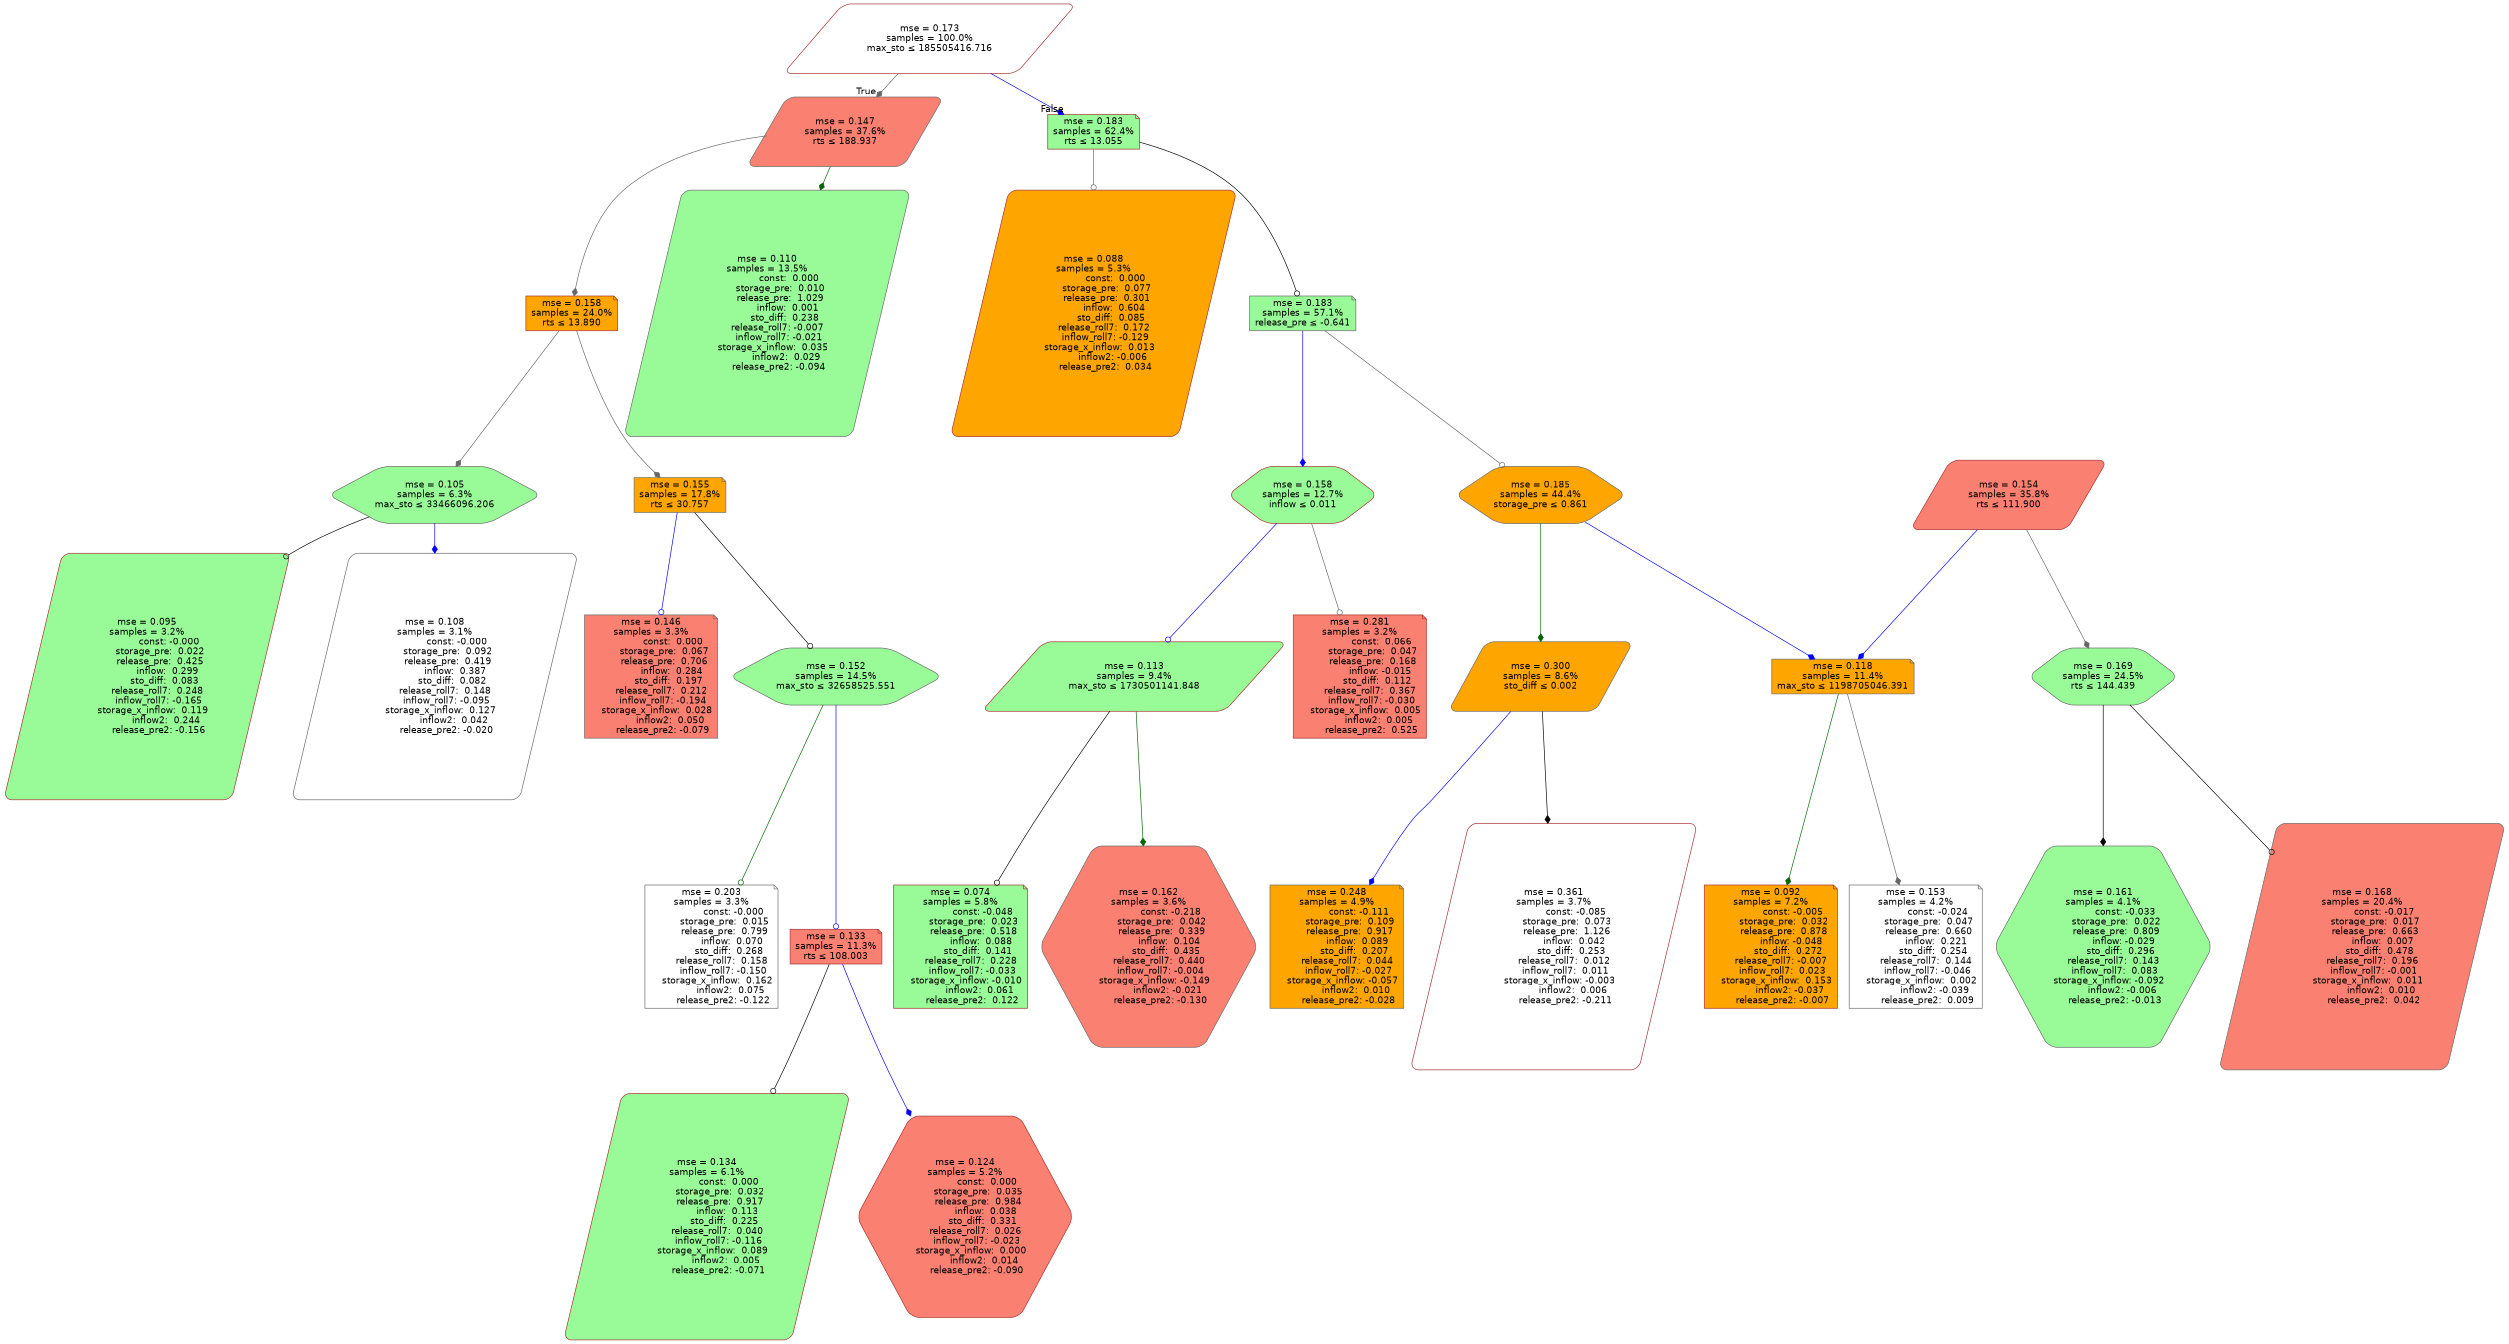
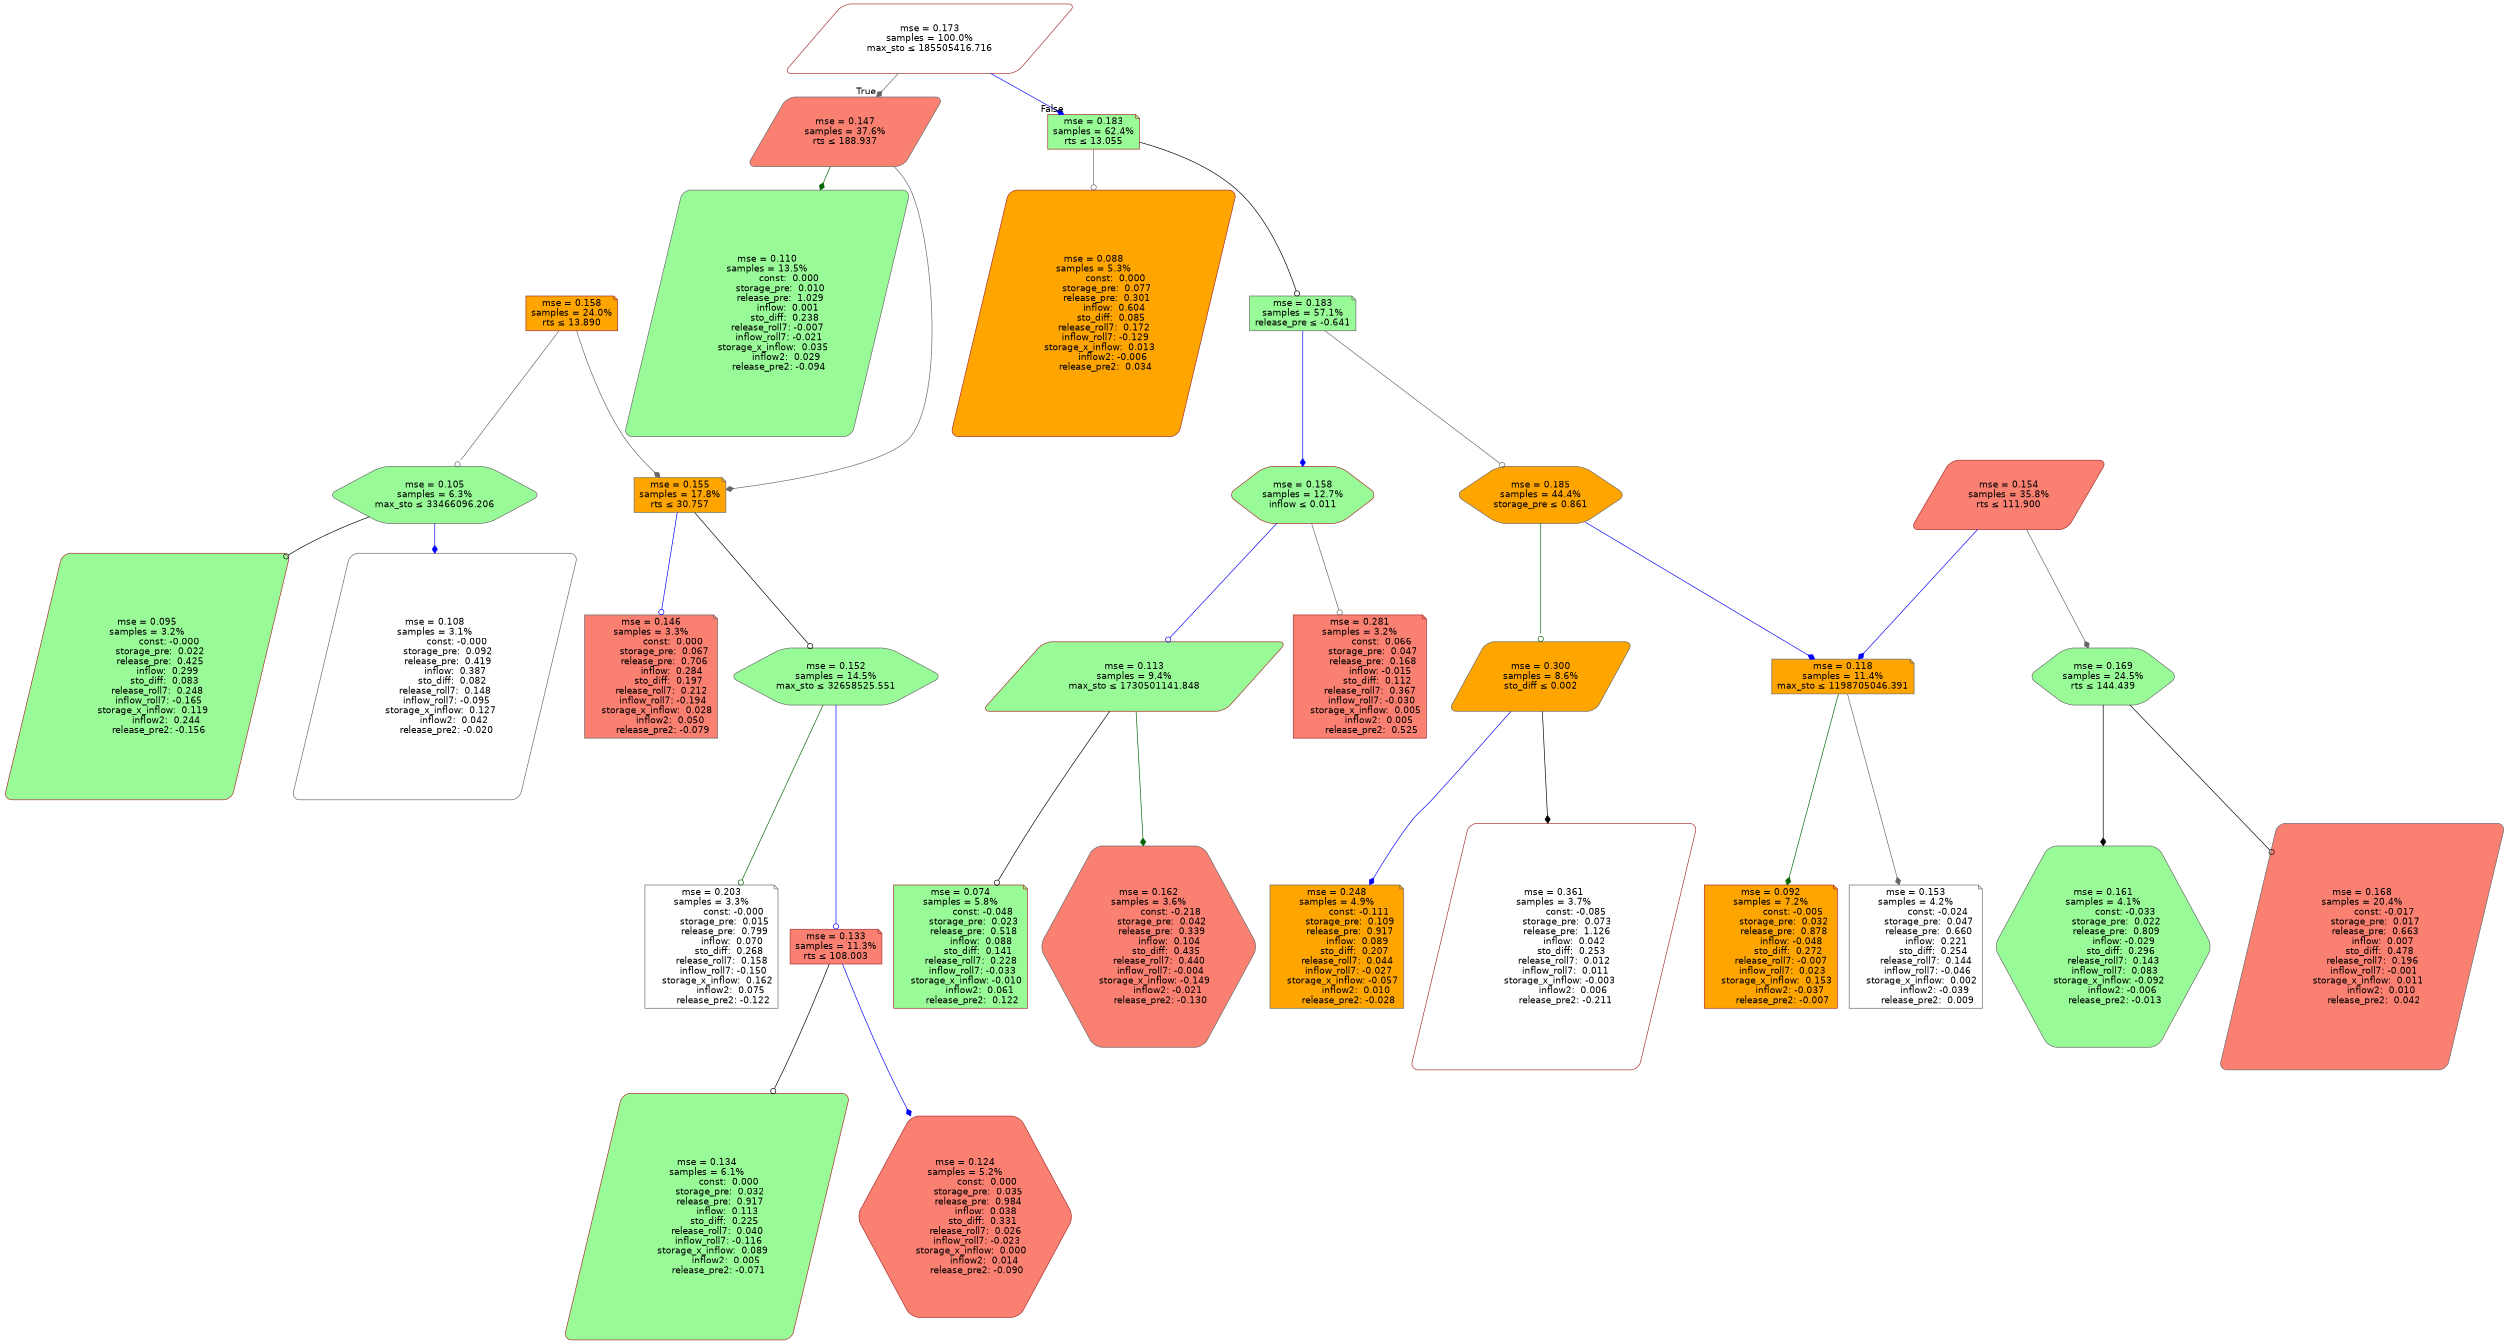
  digraph {
    node [color=gray40 fillcolor=palegreen fontname=helvetica shape=note style="filled, rounded"]
    edge [arrowhead=diamond color=blue fontname=helvetica]
    n1 [color=brown fillcolor=white label="mse = 0.173\nsamples = 100.0%\nmax_sto &le; 185505416.716" shape=parallelogram]
    n2 [fillcolor=salmon label="mse = 0.147\nsamples = 37.6%\nrts &le; 188.937" shape=parallelogram]
    n3 [color=brown label="mse = 0.183\nsamples = 62.4%\nrts &le; 13.055"]
    n4 [color=brown fillcolor=orange label="mse = 0.158\nsamples = 24.0%\nrts &le; 13.890"]
    n5 [label="mse = 0.110\nsamples = 13.5%\n               const:  0.000\n         storage_pre:  0.010\n         release_pre:  1.029\n              inflow:  0.001\n            sto_diff:  0.238\n       release_roll7: -0.007\n        inflow_roll7: -0.021\n    storage_x_inflow:  0.035\n             inflow2:  0.029\n        release_pre2: -0.094" shape=parallelogram]
    n6 [color=brown fillcolor=orange label="mse = 0.088\nsamples = 5.3%\n               const:  0.000\n         storage_pre:  0.077\n         release_pre:  0.301\n              inflow:  0.604\n            sto_diff:  0.085\n       release_roll7:  0.172\n        inflow_roll7: -0.129\n    storage_x_inflow:  0.013\n             inflow2: -0.006\n        release_pre2:  0.034" shape=parallelogram]
    n7 [label="mse = 0.183\nsamples = 57.1%\nrelease_pre &le; -0.641"]
    n8 [label="mse = 0.105\nsamples = 6.3%\nmax_sto &le; 33466096.206" shape=hexagon]
    n9 [fillcolor=orange label="mse = 0.155\nsamples = 17.8%\nrts &le; 30.757"]
    n10 [color=brown label="mse = 0.095\nsamples = 3.2%\n               const: -0.000\n         storage_pre:  0.022\n         release_pre:  0.425\n              inflow:  0.299\n            sto_diff:  0.083\n       release_roll7:  0.248\n        inflow_roll7: -0.165\n    storage_x_inflow:  0.119\n             inflow2:  0.244\n        release_pre2: -0.156" shape=parallelogram]
    n11 [fillcolor=white label="mse = 0.108\nsamples = 3.1%\n               const: -0.000\n         storage_pre:  0.092\n         release_pre:  0.419\n              inflow:  0.387\n            sto_diff:  0.082\n       release_roll7:  0.148\n        inflow_roll7: -0.095\n    storage_x_inflow:  0.127\n             inflow2:  0.042\n        release_pre2: -0.020" shape=parallelogram]
    n12 [fillcolor=salmon label="mse = 0.146\nsamples = 3.3%\n               const:  0.000\n         storage_pre:  0.067\n         release_pre:  0.706\n              inflow:  0.284\n            sto_diff:  0.197\n       release_roll7:  0.212\n        inflow_roll7: -0.194\n    storage_x_inflow:  0.028\n             inflow2:  0.050\n        release_pre2: -0.079"]
    n13 [label="mse = 0.152\nsamples = 14.5%\nmax_sto &le; 32658525.551" shape=hexagon]
    n14 [fillcolor=white label="mse = 0.203\nsamples = 3.3%\n               const: -0.000\n         storage_pre:  0.015\n         release_pre:  0.799\n              inflow:  0.070\n            sto_diff:  0.268\n       release_roll7:  0.158\n        inflow_roll7: -0.150\n    storage_x_inflow:  0.162\n             inflow2:  0.075\n        release_pre2: -0.122"]
    n15 [color=brown fillcolor=salmon label="mse = 0.133\nsamples = 11.3%\nrts &le; 108.003"]
    n16 [color=brown label="mse = 0.134\nsamples = 6.1%\n               const:  0.000\n         storage_pre:  0.032\n         release_pre:  0.917\n              inflow:  0.113\n            sto_diff:  0.225\n       release_roll7:  0.040\n        inflow_roll7: -0.116\n    storage_x_inflow:  0.089\n             inflow2:  0.005\n        release_pre2: -0.071" shape=parallelogram]
    n17 [color=brown fillcolor=salmon label="mse = 0.124\nsamples = 5.2%\n               const:  0.000\n         storage_pre:  0.035\n         release_pre:  0.984\n              inflow:  0.038\n            sto_diff:  0.331\n       release_roll7:  0.026\n        inflow_roll7: -0.023\n    storage_x_inflow:  0.000\n             inflow2:  0.014\n        release_pre2: -0.090" shape=hexagon]
    n18 [color=brown label="mse = 0.158\nsamples = 12.7%\ninflow &le; 0.011" shape=hexagon]
    n19 [fillcolor=orange label="mse = 0.185\nsamples = 44.4%\nstorage_pre &le; 0.861" shape=hexagon]
    n20 [color=brown label="mse = 0.113\nsamples = 9.4%\nmax_sto &le; 1730501141.848" shape=parallelogram]
    n21 [color=brown fillcolor=salmon label="mse = 0.281\nsamples = 3.2%\n               const:  0.066\n         storage_pre:  0.047\n         release_pre:  0.168\n              inflow: -0.015\n            sto_diff:  0.112\n       release_roll7:  0.367\n        inflow_roll7: -0.030\n    storage_x_inflow:  0.005\n             inflow2:  0.005\n        release_pre2:  0.525"]
    n22 [fillcolor=orange label="mse = 0.300\nsamples = 8.6%\nsto_diff &le; 0.002" shape=parallelogram]
    n23 [fillcolor=orange label="mse = 0.118\nsamples = 11.4%\nmax_sto &le; 1198705046.391"]
    n24 [color=brown label="mse = 0.074\nsamples = 5.8%\n               const: -0.048\n         storage_pre:  0.023\n         release_pre:  0.518\n              inflow:  0.088\n            sto_diff:  0.141\n       release_roll7:  0.228\n        inflow_roll7: -0.033\n    storage_x_inflow: -0.010\n             inflow2:  0.061\n        release_pre2:  0.122"]
    n25 [fillcolor=salmon label="mse = 0.162\nsamples = 3.6%\n               const: -0.218\n         storage_pre:  0.042\n         release_pre:  0.339\n              inflow:  0.104\n            sto_diff:  0.435\n       release_roll7:  0.440\n        inflow_roll7: -0.004\n    storage_x_inflow: -0.149\n             inflow2: -0.021\n        release_pre2: -0.130" shape=hexagon]
    n26 [color=brown fillcolor=salmon label="mse = 0.154\nsamples = 35.8%\nrts &le; 111.900" shape=parallelogram]
    n27 [label="mse = 0.169\nsamples = 24.5%\nrts &le; 144.439" shape=hexagon]
    n28 [fillcolor=orange label="mse = 0.248\nsamples = 4.9%\n               const: -0.111\n         storage_pre:  0.109\n         release_pre:  0.917\n              inflow:  0.089\n            sto_diff:  0.207\n       release_roll7:  0.044\n        inflow_roll7: -0.027\n    storage_x_inflow: -0.057\n             inflow2:  0.010\n        release_pre2: -0.028"]
    n29 [color=brown fillcolor=white label="mse = 0.361\nsamples = 3.7%\n               const: -0.085\n         storage_pre:  0.073\n         release_pre:  1.126\n              inflow:  0.042\n            sto_diff:  0.253\n       release_roll7:  0.012\n        inflow_roll7:  0.011\n    storage_x_inflow: -0.003\n             inflow2:  0.006\n        release_pre2: -0.211" shape=parallelogram]
    n30 [color=brown fillcolor=orange label="mse = 0.092\nsamples = 7.2%\n               const: -0.005\n         storage_pre:  0.032\n         release_pre:  0.878\n              inflow: -0.048\n            sto_diff:  0.272\n       release_roll7: -0.007\n        inflow_roll7:  0.023\n    storage_x_inflow:  0.153\n             inflow2: -0.037\n        release_pre2: -0.007"]
    n31 [fillcolor=white label="mse = 0.153\nsamples = 4.2%\n               const: -0.024\n         storage_pre:  0.047\n         release_pre:  0.660\n              inflow:  0.221\n            sto_diff:  0.254\n       release_roll7:  0.144\n        inflow_roll7: -0.046\n    storage_x_inflow:  0.002\n             inflow2: -0.039\n        release_pre2:  0.009"]
    n32 [label="mse = 0.161\nsamples = 4.1%\n               const: -0.033\n         storage_pre:  0.022\n         release_pre:  0.809\n              inflow: -0.029\n            sto_diff:  0.296\n       release_roll7:  0.143\n        inflow_roll7:  0.083\n    storage_x_inflow: -0.092\n             inflow2: -0.006\n        release_pre2: -0.013" shape=hexagon]
    n33 [fillcolor=salmon label="mse = 0.168\nsamples = 20.4%\n               const: -0.017\n         storage_pre:  0.017\n         release_pre:  0.663\n              inflow:  0.007\n            sto_diff:  0.478\n       release_roll7:  0.196\n        inflow_roll7: -0.001\n    storage_x_inflow:  0.011\n             inflow2:  0.010\n        release_pre2:  0.042" shape=parallelogram]
    n1 -> n2 [color=gray40 headlabel=True labelangle=45 labeldistance=2.5]
    n1 -> n3 [headlabel=False labelangle=-45 labeldistance=2.5]
-   n2 -> n4 [color=gray40]
+   n2 -> n9 [color=gray40]
    n2 -> n5 [color=darkgreen]
    n3 -> n6 [arrowhead=odot color=gray40]
    n3 -> n7 [arrowhead=odot color=black]
-   n4 -> n8 [color=gray40]
+   n4 -> n8 [arrowhead=odot color=gray40]
    n4 -> n9 [color=gray40]
    n7 -> n18
    n7 -> n19 [arrowhead=odot color=gray40]
    n8 -> n10 [arrowhead=odot color=black]
    n8 -> n11
    n9 -> n12 [arrowhead=odot]
    n9 -> n13 [arrowhead=odot color=black]
    n13 -> n14 [arrowhead=odot color=darkgreen]
    n13 -> n15 [arrowhead=odot]
    n15 -> n16 [arrowhead=odot color=black]
    n15 -> n17
    n18 -> n20 [arrowhead=odot]
    n18 -> n21 [arrowhead=odot color=gray40]
-   n19 -> n22 [color=darkgreen]
+   n19 -> n22 [arrowhead=odot color=darkgreen]
    n19 -> n23
    n20 -> n24 [arrowhead=odot color=black]
    n20 -> n25 [color=darkgreen]
    n22 -> n28
    n22 -> n29 [color=black]
    n23 -> n30 [color=darkgreen]
    n23 -> n31 [color=gray40]
    n26 -> n23
    n26 -> n27 [color=gray40]
    n27 -> n32 [color=black]
    n27 -> n33 [arrowhead=odot color=black]
  }
